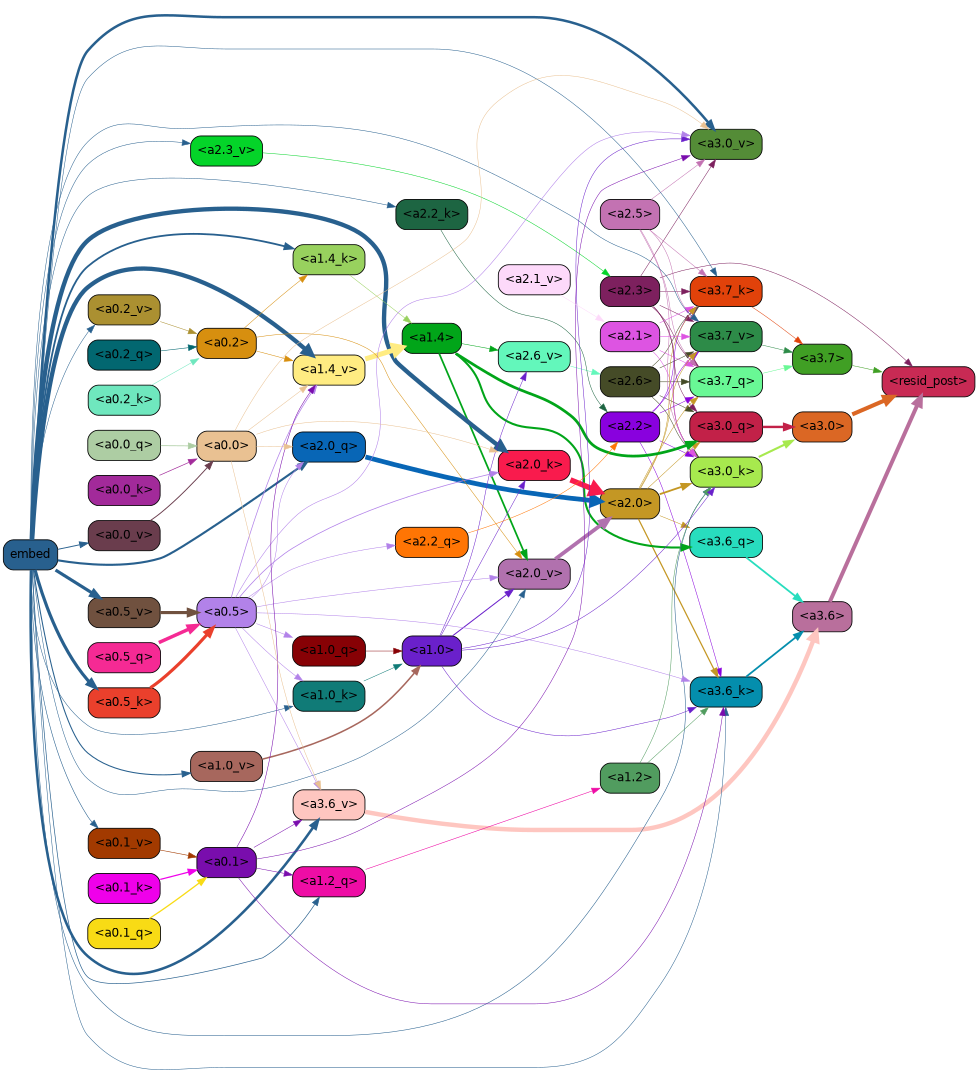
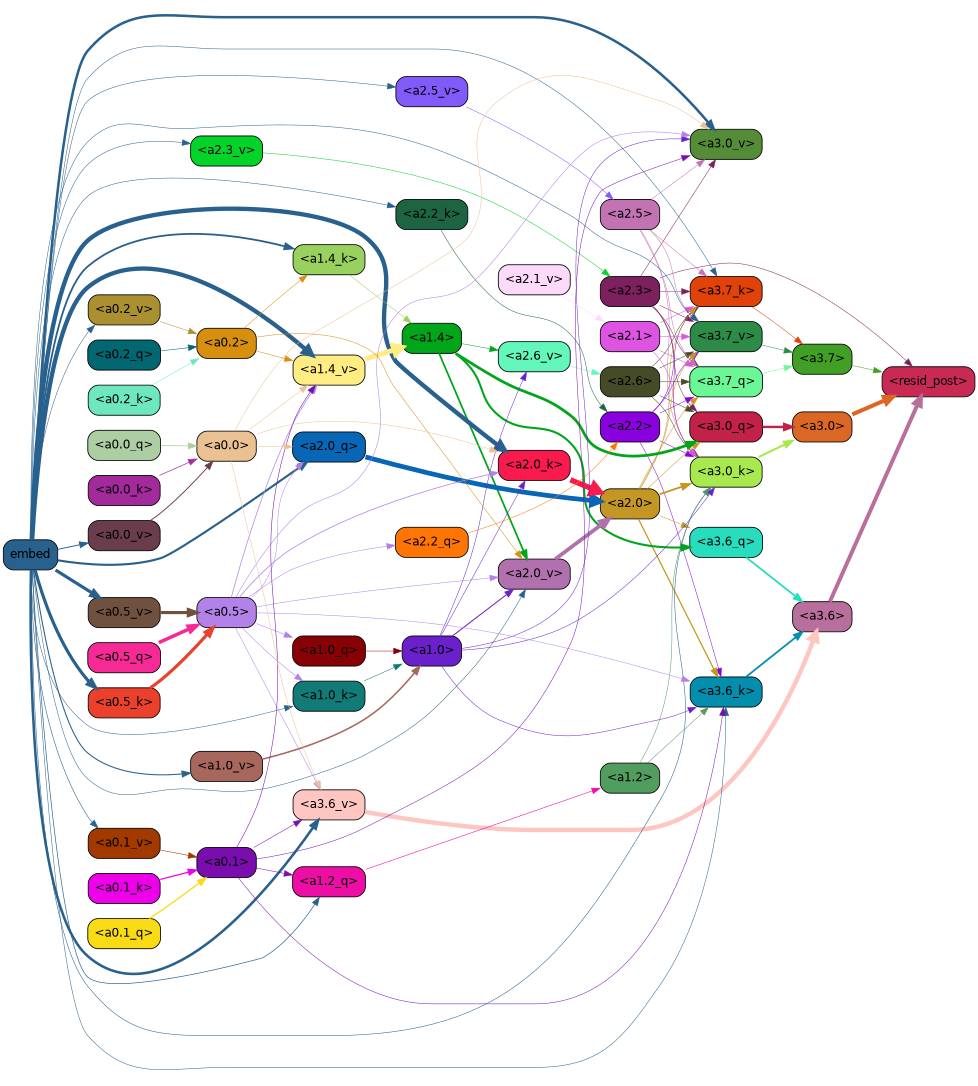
  strict digraph {
    rankdir=LR
    splines=true
    node [color=black fontname=Helvetica shape=box style="filled, rounded"]
    edge [color="#28608e" penwidth=0.6]
    "<a3.7>" [fillcolor="#409f24"]
    "<resid_post>" [fillcolor="#c82a54"]
    "<a3.6>" [fillcolor="#b96f9c"]
    "<a3.0>" [fillcolor="#db6724"]
    "<a2.3>" [fillcolor="#7d205e"]
    "<a3.7_q>" [fillcolor="#69f895"]
    "<a3.0_q>" [fillcolor="#c22148"]
    "<a3.7_k>" [fillcolor="#e1420a"]
    "<a3.0_k>" [fillcolor="#a7e94e"]
    "<a3.7_v>" [fillcolor="#2d8b48"]
    "<a3.0_v>" [fillcolor="#548c37"]
    "<a3.6_q>" [fillcolor="#28ddbe"]
    "<a3.6_k>" [fillcolor="#048ead"]
    "<a3.6_v>" [fillcolor="#fec6c0"]
    "<a2.6>" [fillcolor="#454b27"]
    "<a2.5>" [fillcolor="#c372b2"]
    "<a2.2>" [fillcolor="#8901de"]
    "<a2.1>" [fillcolor="#dd54e2"]
    "<a2.0>" [fillcolor="#c49724"]
    "<a1.4>" [fillcolor="#01a519"]
    "<a2.6_v>" [fillcolor="#63f7bb"]
    "<a2.0_v>" [fillcolor="#b171ae"]
    embed [fillcolor="#28608e"]
    "<a2.0_q>" [fillcolor="#0866b6"]
    "<a2.2_k>" [fillcolor="#1d6542"]
    "<a2.0_k>" [fillcolor="#f91b4d"]
+   "<a2.5_v>" [fillcolor="#825af9"]
    "<a2.3_v>" [fillcolor="#04d429"]
    "<a1.2_q>" [fillcolor="#ee0da5"]
    "<a1.4_k>" [fillcolor="#98d15e"]
    "<a1.0_k>" [fillcolor="#107b77"]
    "<a1.4_v>" [fillcolor="#ffec82"]
    "<a1.0_v>" [fillcolor="#a7675d"]
    "<a0.5_k>" [fillcolor="#ea402c"]
    "<a0.5_v>" [fillcolor="#70513f"]
    "<a0.2_v>" [fillcolor="#ab9031"]
    "<a0.1_v>" [fillcolor="#a23a00"]
    "<a0.0_v>" [fillcolor="#6a3d4d"]
    "<a1.2>" [fillcolor="#519c5f"]
    "<a1.0>" [fillcolor="#6a20cb"]
    "<a0.5>" [fillcolor="#b282e9"]
    "<a0.2>" [fillcolor="#d78f0f"]
    "<a0.1>" [fillcolor="#790dad"]
    "<a0.0>" [fillcolor="#e9c192"]
    "<a1.0_q>" [fillcolor="#870105"]
    "<a2.2_q>" [fillcolor="#ff7504"]
    "<a2.1_v>" [fillcolor="#fdd9fa"]
    "<a0.5_q>" [fillcolor="#f52a94"]
    "<a0.2_q>" [fillcolor="#026770"]
    "<a0.1_q>" [fillcolor="#f8db15"]
    "<a0.0_q>" [fillcolor="#adcda3"]
    "<a0.2_k>" [fillcolor="#6fe7be"]
    "<a0.1_k>" [fillcolor="#ef00ea"]
    "<a0.0_k>" [fillcolor="#a22a9a"]
    "<a3.7>" -> "<resid_post>" [color="#409f24"]
    "<a3.6>" -> "<resid_post>" [color="#b96f9c" penwidth=4.7534414529800415]
    "<a3.0>" -> "<resid_post>" [color="#db6724" penwidth=4.898576855659485]
    "<a2.3>" -> "<resid_post>" [color="#7d205e"]
    "<a2.3>" -> "<a3.7_q>" [color="#7d205e"]
    "<a2.3>" -> "<a3.0_q>" [color="#7d205e"]
    "<a2.3>" -> "<a3.7_k>" [color="#7d205e"]
    "<a2.3>" -> "<a3.0_k>" [color="#7d205e"]
    "<a2.3>" -> "<a3.7_v>" [color="#7d205e"]
    "<a2.3>" -> "<a3.0_v>" [color="#7d205e"]
    "<a3.7_q>" -> "<a3.7>" [color="#69f895"]
    "<a3.0_q>" -> "<a3.0>" [color="#c22148" penwidth=2.870753765106201]
    "<a3.7_k>" -> "<a3.7>" [color="#e1420a"]
    "<a3.0_k>" -> "<a3.0>" [color="#a7e94e" penwidth=2.520303964614868]
    "<a3.7_v>" -> "<a3.7>" [color="#2d8b48"]
    "<a3.6_q>" -> "<a3.6>" [color="#28ddbe" penwidth=2.160832464694977]
    "<a3.6_k>" -> "<a3.6>" [color="#048ead" penwidth=2.13908451795578]
    "<a3.6_v>" -> "<a3.6>" [color="#fec6c0" penwidth=5.297133803367615]
    "<a2.6>" -> "<a3.7_q>" [color="#454b27"]
    "<a2.6>" -> "<a3.0_q>" [color="#454b27"]
    "<a2.6>" -> "<a3.7_k>" [color="#454b27"]
    "<a2.6>" -> "<a3.0_k>" [color="#454b27"]
    "<a2.6>" -> "<a3.7_v>" [color="#454b27"]
    "<a2.5>" -> "<a3.7_q>" [color="#c372b2"]
    "<a2.5>" -> "<a3.7_k>" [color="#c372b2"]
    "<a2.5>" -> "<a3.0_k>" [color="#c372b2"]
    "<a2.5>" -> "<a3.7_v>" [color="#c372b2"]
    "<a2.5>" -> "<a3.0_v>" [color="#c372b2"]
    "<a2.2>" -> "<a3.7_q>" [color="#8901de"]
    "<a2.2>" -> "<a3.7_k>" [color="#8901de"]
    "<a2.2>" -> "<a3.0_k>" [color="#8901de"]
    "<a2.2>" -> "<a3.7_v>" [color="#8901de"]
    "<a2.2>" -> "<a3.6_k>" [color="#8901de"]
    "<a2.1>" -> "<a3.7_q>" [color="#dd54e2"]
    "<a2.1>" -> "<a3.7_k>" [color="#dd54e2"]
    "<a2.1>" -> "<a3.0_k>" [color="#dd54e2"]
    "<a2.1>" -> "<a3.7_v>" [color="#dd54e2"]
    "<a2.0>" -> "<a3.7_q>" [color="#c49724"]
    "<a2.0>" -> "<a3.0_q>" [color="#c49724"]
    "<a2.0>" -> "<a3.7_k>" [color="#c49724"]
    "<a2.0>" -> "<a3.0_k>" [color="#c49724" penwidth=2.18752121925354]
    "<a2.0>" -> "<a3.7_v>" [color="#c49724"]
    "<a2.0>" -> "<a3.6_q>" [color="#c49724"]
    "<a2.0>" -> "<a3.6_k>" [color="#c49724" penwidth=1.4957321882247925]
    "<a1.4>" -> "<a3.0_q>" [color="#01a519" penwidth=3.299744725227356]
    "<a1.4>" -> "<a3.6_q>" [color="#01a519" penwidth=2.4829938411712646]
    "<a1.4>" -> "<a2.6_v>" [color="#01a519"]
    "<a1.4>" -> "<a2.0_v>" [color="#01a519" penwidth=2.092592429369688]
    "<a2.6_v>" -> "<a2.6>" [color="#63f7bb"]
    "<a2.0_v>" -> "<a2.0>" [color="#b171ae" penwidth=4.5695202350616455]
    embed -> "<a3.7_k>"
    embed -> "<a3.0_k>" [penwidth=0.6394047290086746]
    embed -> "<a3.7_v>"
    embed -> "<a3.0_v>" [penwidth=3.0212591886520386]
    embed -> "<a3.6_k>"
    embed -> "<a3.6_v>" [penwidth=3.067279100418091]
    embed -> "<a2.0_v>"
    embed -> "<a2.0_q>" [penwidth=2.5355080366134644]
    embed -> "<a2.2_k>"
    embed -> "<a2.0_k>" [penwidth=5.2180726528167725]
+   embed -> "<a2.5_v>"
    embed -> "<a2.3_v>"
    embed -> "<a1.2_q>" [penwidth=0.8094894886016846]
    embed -> "<a1.4_k>" [penwidth=2.1732678413391113]
    embed -> "<a1.0_k>"
    embed -> "<a1.4_v>" [penwidth=5.162249565124512]
    embed -> "<a1.0_v>" [penwidth=1.26457279920578]
    embed -> "<a0.5_k>" [penwidth=3.7953668534755707]
    embed -> "<a0.5_v>" [penwidth=3.8054766058921814]
    embed -> "<a0.2_v>"
    embed -> "<a0.1_v>" [penwidth=0.6855058670043945]
    embed -> "<a0.0_v>" [penwidth=1.1353206634521484]
    "<a2.0_q>" -> "<a2.0>" [color="#0866b6" penwidth=5.681910276412964]
    "<a2.2_k>" -> "<a2.2>" [color="#1d6542"]
    "<a2.0_k>" -> "<a2.0>" [color="#f91b4d" penwidth=6.447777509689331]
+   "<a2.5_v>" -> "<a2.5>" [color="#825af9"]
    "<a2.3_v>" -> "<a2.3>" [color="#04d429"]
    "<a1.2_q>" -> "<a1.2>" [color="#ee0da5" penwidth=0.6769798994064331]
    "<a1.4_k>" -> "<a1.4>" [color="#98d15e"]
    "<a1.0_k>" -> "<a1.0>" [color="#107b77"]
    "<a1.4_v>" -> "<a1.4>" [color="#ffec82" penwidth=6.016597509384155]
    "<a1.0_v>" -> "<a1.0>" [color="#a7675d" penwidth=1.8562973737716675]
    "<a0.5_k>" -> "<a0.5>" [color="#ea402c" penwidth=3.7953722774982452]
    "<a0.5_v>" -> "<a0.5>" [color="#70513f" penwidth=3.805475652217865]
    "<a0.2_v>" -> "<a0.2>" [color="#ab9031"]
    "<a0.1_v>" -> "<a0.1>" [color="#a23a00" penwidth=0.6855120658874512]
    "<a0.0_v>" -> "<a0.0>" [color="#6a3d4d" penwidth=1.1353182792663574]
    "<a1.2>" -> "<a3.0_k>" [color="#519c5f"]
    "<a1.2>" -> "<a3.6_k>" [color="#519c5f"]
    "<a1.0>" -> "<a3.0_k>" [color="#6a20cb"]
    "<a1.0>" -> "<a3.0_v>" [color="#6a20cb"]
    "<a1.0>" -> "<a3.6_k>" [color="#6a20cb"]
    "<a1.0>" -> "<a2.6_v>" [color="#6a20cb"]
    "<a1.0>" -> "<a2.0_v>" [color="#6a20cb" penwidth=1.2132605910301208]
    "<a1.0>" -> "<a2.0_k>" [color="#6a20cb"]
    "<a0.5>" -> "<a3.0_v>" [color="#b282e9" penwidth=0.648682102560997]
    "<a0.5>" -> "<a3.6_k>" [color="#b282e9"]
    "<a0.5>" -> "<a3.6_v>" [color="#b282e9"]
    "<a0.5>" -> "<a2.0_v>" [color="#b282e9"]
    "<a0.5>" -> "<a2.0_q>" [color="#b282e9"]
    "<a0.5>" -> "<a2.0_k>" [color="#b282e9" penwidth=0.9236047863960266]
    "<a0.5>" -> "<a1.0_k>" [color="#b282e9"]
    "<a0.5>" -> "<a1.4_v>" [color="#b282e9" penwidth=0.8783596754074097]
    "<a0.5>" -> "<a1.0_q>" [color="#b282e9"]
    "<a0.5>" -> "<a2.2_q>" [color="#b282e9"]
    "<a0.2>" -> "<a2.0_v>" [color="#d78f0f"]
    "<a0.2>" -> "<a1.4_k>" [color="#d78f0f"]
    "<a0.2>" -> "<a1.4_v>" [color="#d78f0f"]
    "<a0.1>" -> "<a3.0_v>" [color="#790dad"]
    "<a0.1>" -> "<a3.6_k>" [color="#790dad"]
    "<a0.1>" -> "<a3.6_v>" [color="#790dad"]
    "<a0.1>" -> "<a1.2_q>" [color="#790dad"]
    "<a0.1>" -> "<a1.4_v>" [color="#790dad" penwidth=0.6490728855133057]
    "<a0.0>" -> "<a3.0_v>" [color="#e9c192"]
    "<a0.0>" -> "<a3.6_v>" [color="#e9c192"]
    "<a0.0>" -> "<a2.0_q>" [color="#e9c192"]
    "<a0.0>" -> "<a2.0_k>" [color="#e9c192"]
    "<a0.0>" -> "<a1.4_v>" [color="#e9c192"]
    "<a1.0_q>" -> "<a1.0>" [color="#870105"]
    "<a2.2_q>" -> "<a2.2>" [color="#ff7504"]
    "<a2.1_v>" -> "<a2.1>" [color="#fdd9fa"]
    "<a0.5_q>" -> "<a0.5>" [color="#f52a94" penwidth=4.176325984299183]
    "<a0.2_q>" -> "<a0.2>" [color="#026770" penwidth=0.6484866142272949]
    "<a0.1_q>" -> "<a0.1>" [color="#f8db15" penwidth=1.571044921875]
    "<a0.0_q>" -> "<a0.0>" [color="#adcda3" penwidth=0.9426424503326416]
    "<a0.2_k>" -> "<a0.2>" [color="#6fe7be"]
    "<a0.1_k>" -> "<a0.1>" [color="#ef00ea" penwidth=1.483607530593872]
    "<a0.0_k>" -> "<a0.0>" [color="#a22a9a" penwidth=0.8216795921325684]
  }
